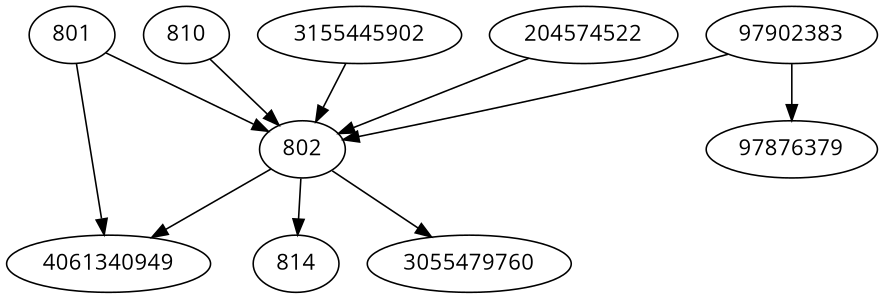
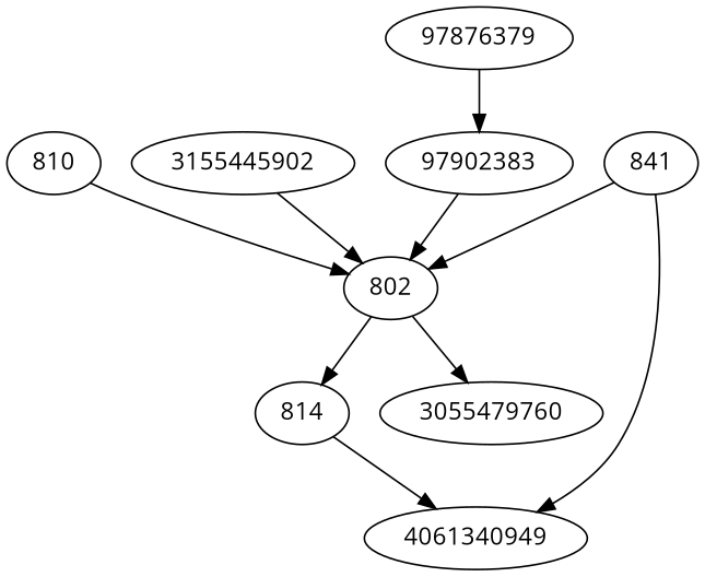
  strict digraph {
    fontname="Open Sans"
    node [fontname="Open Sans"]
    edge [fontname="Open Sans"]
-   801
+   801 [label=841]
    802
    4061340949
    814
    n5 [label=3055479760]
    810
    3155445902
    97902383
    97876379
-   204574522
    801 -> 802
    801 -> 4061340949
-   802 -> 4061340949
+   814 -> 4061340949
    802 -> 814
    802 -> n5
    810 -> 802
    3155445902 -> 802
    97902383 -> 802
-   97902383 -> 97876379
-   204574522 -> 802
+   97876379 -> 97902383
  }
